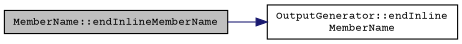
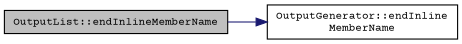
  digraph {
    rankdir=LR
    fontname="Courier Prime"
    node [color=black fontname="Courier Prime" fontsize=10 shape=record style=filled]
-   n1 [fillcolor=grey75 fontcolor=black height=0.2 label="MemberName::endInlineMemberName" width=0.4]
+   n1 [fillcolor=grey75 fontcolor=black height=0.2 label="OutputList::endInlineMemberName" width=0.4]
    n2 [fillcolor=white height=0.2 label="OutputGenerator::endInline\lMemberName" width=0.4]
    n1 -> n2 [color=midnightblue fontname="Courier Prime" fontsize=10 labelfontname=Helvetica labelfontsize=10 style=solid]
  }
